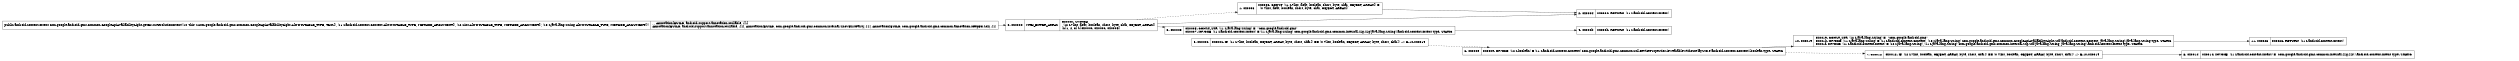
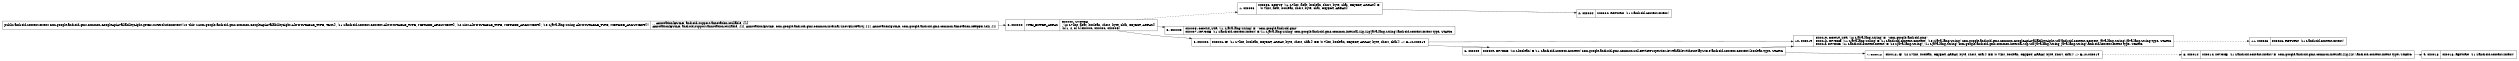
  digraph {
    rankdir=LR
    node [shape=record]
    n1 [label="{0\:\ 0x0000|MTH_ENTER_ARRAY\l|0x0000: SWITCH  \l  (r2 I:?[int, float, boolean, short, byte, char, OBJECT, ARRAY])\l k:[1, 2, 3] t:[0x000c, 0x000c, 0x0005] \l}"]
    n2 [label="{1\:\ 0x0003|0x0003: CONST  (r1 I:?[int, float, boolean, short, byte, char, OBJECT, ARRAY]) = \l  (0 ?[int, float, boolean, short, byte, char, OBJECT, ARRAY])\l \l}"]
    n3 [label="{3\:\ 0x0005|0x0005: CONST_STR  (r1 I:java.lang.String) =  \"com.google.android.gms\" \l0x0007: INVOKE  (r1 I:android.content.Intent) = (r1 I:java.lang.String) com.google.android.gms.common.internal.zzg.zzg(java.lang.String):android.content.Intent type: STATIC \l}"]
    n4 [label="{5\:\ 0x000c|0x000c: IF  (r1 I:?[int, boolean, OBJECT, ARRAY, byte, short, char]) == (0 ?[int, boolean, OBJECT, ARRAY, byte, short, char])  \-\> B:10:0x0019 \l}"]
    n5 [label="{2\:\ 0x0004|0x0004: RETURN  (r1 I:android.content.Intent) \l}"]
-   n6 [label="{4\:\ 0x000b|0x000b: RETURN  (r1 I:android.content.Intent) \l}"]
    n7 [label="{6\:\ 0x000e|0x000e: INVOKE  (r2 I:boolean) = (r1 I:android.content.Context) com.google.android.gms.common.util.DeviceProperties.isWearableWithoutPlayStore(android.content.Context):boolean type: STATIC \l}"]
    n8 [label="{10\:\ 0x0019|0x0019: CONST_STR  (r2 I:java.lang.String) =  \"com.google.android.gms\" \l0x001b: INVOKE  (r1 I:java.lang.String) = (r1 I:android.content.Context), (r3 I:java.lang.String) com.google.android.gms.common.GoogleApiAvailabilityLight.zza(android.content.Context, java.lang.String):java.lang.String type: STATIC \l0x001f: INVOKE  (r1 I:android.content.Intent) = (r2 I:java.lang.String), (r1 I:java.lang.String) com.google.android.gms.common.internal.zzg.zza(java.lang.String, java.lang.String):android.content.Intent type: STATIC \l}"]
    n9 [label="{7\:\ 0x0012|0x0012: IF  (r2 I:?[int, boolean, OBJECT, ARRAY, byte, short, char]) == (0 ?[int, boolean, OBJECT, ARRAY, byte, short, char])  \-\> B:10:0x0019 \l}"]
    n10 [label="{11\:\ 0x0023|0x0023: RETURN  (r1 I:android.content.Intent) \l}"]
    n11 [label="{8\:\ 0x0014|0x0014: INVOKE  (r1 I:android.content.Intent) =  com.google.android.gms.common.internal.zzg.zzs():android.content.Intent type: STATIC \l}"]
+   n12 [label="{9\:\ 0x0018|0x0018: RETURN  (r1 I:android.content.Intent) \l}"]
    n13 [label="{public android.content.Intent com.google.android.gms.common.GoogleApiAvailabilityLight.getErrorResolutionIntent((r0 'this' I:com.google.android.gms.common.GoogleApiAvailabilityLight A[IMMUTABLE_TYPE, THIS]), (r1 I:android.content.Context A[IMMUTABLE_TYPE, METHOD_ARGUMENT]), (r2 I:int A[IMMUTABLE_TYPE, METHOD_ARGUMENT]), (r3 I:java.lang.String A[IMMUTABLE_TYPE, METHOD_ARGUMENT]))  | , , Annotation[BUILD, android.support.annotation.Nullable, \{\}]\lAnnotation[BUILD, android.support.annotation.Nullable, \{\}], Annotation[BUILD, com.google.android.gms.common.internal.ShowFirstParty, \{\}], Annotation[BUILD, com.google.android.gms.common.annotation.KeepForSdk, \{\}]\l}"]
    n1 -> n2 [style=dashed]
    n1 -> n3
-   n1 -> n5
+   n1 -> n4
    n2 -> n5
-   n3 -> n6
-   n4 -> n7 [style=dashed]
+   n4 -> n7 [style=solid]
+   n4 -> n8
    n7 -> n8
-   n7 -> n9 [style=dashed]
-   n8 -> n10
-   n9 -> n11 [style=solid]
+   n7 -> n9
+   n8 -> n10 [style=dashed]
+   n9 -> n11 [style=dashed]
+   n11 -> n12
    n13 -> n1
  }
